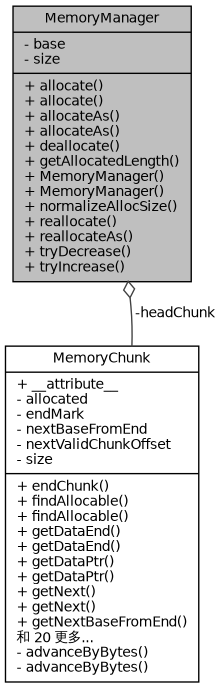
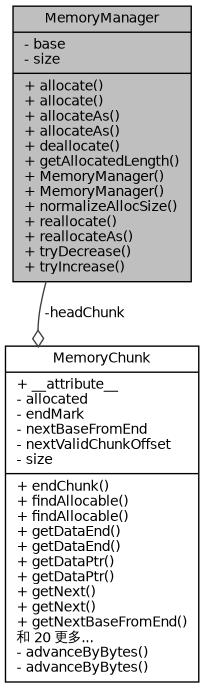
  digraph {
    node [color=black fontname=Helvetica fontsize=10 shape=record style=filled]
    n1 [fillcolor=grey75 fontcolor=black height=0.2 label="{MemoryManager\n|- base\l- size\l|+ allocate()\l+ allocate()\l+ allocateAs()\l+ allocateAs()\l+ deallocate()\l+ getAllocatedLength()\l+ MemoryManager()\l+ MemoryManager()\l+ normalizeAllocSize()\l+ reallocate()\l+ reallocateAs()\l+ tryDecrease()\l+ tryIncrease()\l}" width=0.4]
    n2 [fillcolor=white height=0.2 label="{MemoryChunk\n|+ __attribute__\l- allocated\l- endMark\l- nextBaseFromEnd\l- nextValidChunkOffset\l- size\l|+ endChunk()\l+ findAllocable()\l+ findAllocable()\l+ getDataEnd()\l+ getDataEnd()\l+ getDataPtr()\l+ getDataPtr()\l+ getNext()\l+ getNext()\l+ getNextBaseFromEnd()\l和 20 更多...\l- advanceByBytes()\l- advanceByBytes()\l}" width=0.4]
-   n2 -> n1 [arrowhead=odiamond color=grey25 fontname=Helvetica fontsize=10 label=" -headChunk" labelfontname=Helvetica labelfontsize=10 style=solid]
+   n1 -> n2 [arrowhead=odiamond color=grey25 fontname=Helvetica fontsize=10 label=" -headChunk" labelfontname=Helvetica labelfontsize=10 style=solid]
  }
